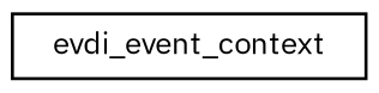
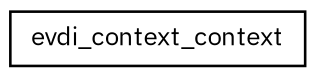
  digraph {
    rankdir=LR
    fontname="IBM Plex Sans"
-   n1 [color=black fillcolor=white fontname="IBM Plex Sans" fontsize=10 height=0.2 label=evdi_event_context shape=record style=filled width=0.4]
+   n1 [color=black fillcolor=white fontname="IBM Plex Sans" fontsize=10 height=0.2 label=evdi_context_context shape=record style=filled width=0.4]
  }
